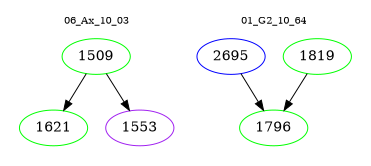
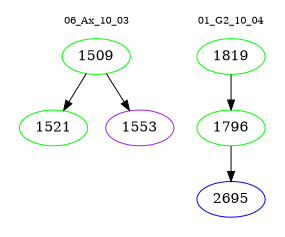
  digraph {
    node [color=green]
    edge [color=black]
-   n1 [label=1621]
+   n1 [label=1521]
    n2 [label=1509]
    n3 [color=purple label=1553]
    n4 [label=1819]
    n5 [label=1796]
    n6 [color=blue label=2695]
    subgraph cluster_1 {
      color=white
      fontsize=10
      label="06_Ax_10_03"
      n1
      n2
      n3
    }
    subgraph cluster_2 {
      color=white
      fontsize=10
-     label="01_G2_10_64"
+     label="01_G2_10_04"
      n4
      n5
      n6
    }
    n2 -> n1
    n2 -> n3
    n4 -> n5
-   n6 -> n5
+   n5 -> n6
  }
